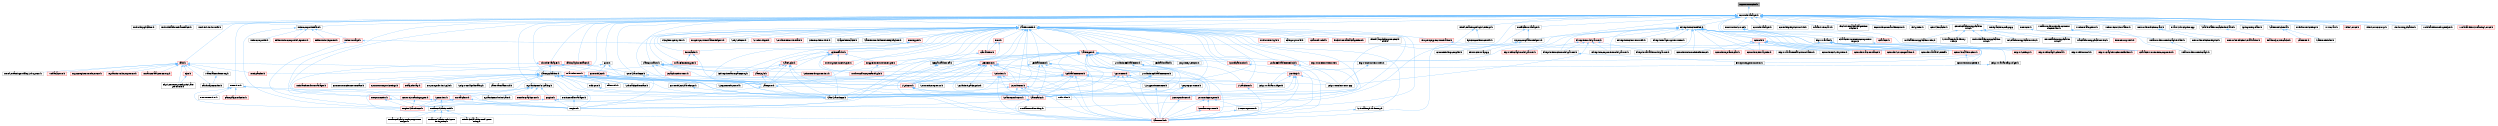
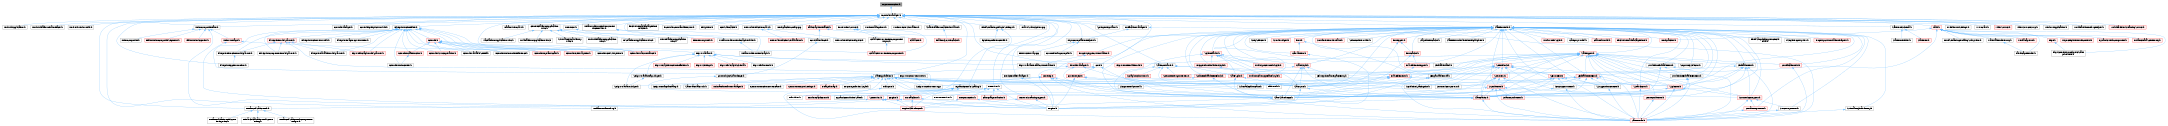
  digraph {
    fontname="DejaVu Serif"
    node [color=grey40 fillcolor=white fontname="DejaVu Serif" fontsize=10 shape=box style=filled]
    edge [color=steelblue1 dir=back fontname="DejaVu Serif" fontsize=10 labelfontname=Helvetica labelfontsize=10 style=solid]
    n1 [color=gray40 fillcolor=grey60 fontcolor=black height=0.2 label="AccessDetection.h" width=0.4]
    n2 [height=0.2 label="IConsoleManager.h" width=0.4]
    n3 [height=0.2 label="AndroidApplication.h" width=0.4]
    n4 [height=0.2 label="AndroidPlatformFramePacer.h" width=0.4]
    n5 [height=0.2 label="AndroidWindowUtils.h" width=0.4]
    n6 [height=0.2 label="AnimCompositeBase.h" width=0.4]
    n7 [height=0.2 label="AsyncCompilationHelpers.h" width=0.4]
    n8 [height=0.2 label="BlueprintActionFilter.h" width=0.4]
    n9 [height=0.2 label="BlueprintTypePromotion.h" width=0.4]
    n10 [height=0.2 label="ConsoleManager.h" width=0.4]
    n11 [height=0.2 label="ControlRigPhysicsModule.h" width=0.4]
    n12 [height=0.2 label="Core.h" width=0.4]
    n13 [height=0.2 label="CoreSharedPCH.h" width=0.4]
    n14 [height=0.2 label="DataDrivenCVars.h" width=0.4]
    n15 [height=0.2 label="DeviceProfileManager.h" width=0.4]
    n16 [height=0.2 label="DynamicRenderScaling.h" width=0.4]
    n17 [height=0.2 label="MediaIOAudioDebug.h" width=0.4]
    n18 [height=0.2 label="InstancedStaticMesh.h" width=0.4]
    n19 [height=0.2 label="ExclusiveLoadPackageTime\lTracker.h" width=0.4]
    n20 [height=0.2 label="FConsoleCommandExecutor.h" width=0.4]
    n21 [height=0.2 label="FXSystem.h" width=0.4]
    n22 [height=0.2 label="GPUSkinCache.h" width=0.4]
    n23 [height=0.2 label="GenericPlatformApplication\lMisc.h" width=0.4]
    n24 [height=0.2 label="IoDispatcherConfig.cpp" width=0.4]
    n25 [height=0.2 label="LODActor.h" width=0.4]
    n26 [height=0.2 label="MetasoundFrontendDocument\lIdGenerator.h" width=0.4]
    n27 [height=0.2 label="MotionTrailOptions.h" width=0.4]
    n28 [height=0.2 label="MotionVectorSimulation.h" width=0.4]
    n29 [height=0.2 label="NetDriver.h" width=0.4]
    n30 [height=0.2 label="NetworkPredictionCVars.h" width=0.4]
    n31 [height=0.2 label="NotificationManager.h" width=0.4]
    n32 [height=0.2 label="PixelStreaming2PluginSettings.h" width=0.4]
    n33 [height=0.2 label="QuartzSubscription.cpp" width=0.4]
    n34 [height=0.2 label="RigVMVariant.h" width=0.4]
    n35 [height=0.2 label="RootMotionSource.h" width=0.4]
    n36 [height=0.2 label="ShaderPlatformCachedIniValue.h" width=0.4]
    n37 [height=0.2 label="SlateApplication.h" width=0.4]
    n38 [height=0.2 label="SlateConstants.h" width=0.4]
    n39 [height=0.2 label="SlateFontInfo.h" width=0.4]
    n40 [height=0.2 label="SpringInterpolator.h" width=0.4]
    n41 [height=0.2 label="StateTreeSchema.h" width=0.4]
    n42 [color=red fillcolor="#FFF0F0" height=0.2 label="Task.h" width=0.4]
    n43 [color=red fillcolor="#FFF0F0" height=0.2 label="TaskGraphInterfaces.h" width=0.4]
    n44 [color=red fillcolor="#FFF0F0" height=0.2 label="TextureStreamingTypes.h" width=0.4]
    n45 [color=red fillcolor="#FFF0F0" height=0.2 label="ThrottleManager.h" width=0.4]
    n46 [height=0.2 label="UVEditorUXSettings.h" width=0.4]
    n47 [height=0.2 label="VVMCVars.h" width=0.4]
    n48 [color=red fillcolor="#FFF0F0" height=0.2 label="VideoSource.h" width=0.4]
    n49 [height=0.2 label="VideoSourceGroup.h" width=0.4]
    n50 [height=0.2 label="WindowsApplication.h" width=0.4]
    n51 [height=0.2 label="WorldPartitionDebugHelper.h" width=0.4]
    n52 [color=red fillcolor="#FFF0F0" height=0.2 label="WorldPartitionStreamingSource.h" width=0.4]
    n53 [height=0.2 label="AnimComposite.h" width=0.4]
    n54 [color=red fillcolor="#FFF0F0" height=0.2 label="AnimMontage.h" width=0.4]
    n55 [color=red fillcolor="#FFF0F0" height=0.2 label="EngineSharedPCH.h" width=0.4]
    n56 [color=red fillcolor="#FFF0F0" height=0.2 label="EditorAnimCompositeSegment.h" width=0.4]
    n57 [color=red fillcolor="#FFF0F0" height=0.2 label="EditorAnimSegment.h" width=0.4]
    n58 [height=0.2 label="GroomBindingCompiler.h" width=0.4]
    n59 [height=0.2 label="Texture2DArray.cpp" width=0.4]
    n60 [height=0.2 label="BlueprintActionMenuUtils.h" width=0.4]
    n61 [height=0.2 label="BlueprintComponentNodeSpawner.h" width=0.4]
    n62 [height=0.2 label="BlueprintDragDropMenuItem.h" width=0.4]
    n63 [height=0.2 label="BlueprintFunctionNodeSpawner.h" width=0.4]
    n64 [color=red fillcolor="#FFF0F0" height=0.2 label="BlueprintNodeSpawner.h" width=0.4]
    n65 [height=0.2 label="BlueprintVariableNodeSpawner.h" width=0.4]
    n66 [color=red fillcolor="#FFF0F0" height=0.2 label="RigVMEdGraphNodeSpawner.h" width=0.4]
    n67 [color=red fillcolor="#FFF0F0" height=0.2 label="K2Node.h" width=0.4]
    n68 [height=0.2 label="K2Node_AnimNodeReference.h" width=0.4]
    n69 [color=red fillcolor="#FFF0F0" height=0.2 label="K2Node_CallFunction.h" width=0.4]
    n70 [height=0.2 label="K2Node_AnimGetter.h" width=0.4]
    n71 [color=red fillcolor="#FFF0F0" height=0.2 label="K2Node_DynamicCast.h" width=0.4]
    n72 [color=red fillcolor="#FFF0F0" height=0.2 label="K2Node_GetArrayItem.h" width=0.4]
    n73 [height=0.2 label="K2Node_GetSubsystem.h" width=0.4]
    n74 [color=red fillcolor="#FFF0F0" height=0.2 label="K2Node_MacroInstance.h" width=0.4]
    n75 [color=red fillcolor="#FFF0F0" height=0.2 label="K2Node_StructOperation.h" width=0.4]
    n76 [height=0.2 label="K2Node_VariableSetRef.h" width=0.4]
    n77 [height=0.2 label="RigVMActionMenuUtils.h" width=0.4]
    n78 [color=red fillcolor="#FFF0F0" height=0.2 label="CoreUObject.h" width=0.4]
    n79 [height=0.2 label="Engine.h" width=0.4]
    n80 [color=red fillcolor="#FFF0F0" height=0.2 label="SlateBasics.h" width=0.4]
    n81 [height=0.2 label="CoreUObjectSharedPCH.h" width=0.4]
    n82 [height=0.2 label="DynamicResolutionState.h" width=0.4]
    n83 [color=red fillcolor="#FFF0F0" height=0.2 label="Engine.h" width=0.4]
    n84 [color=red fillcolor="#FFF0F0" height=0.2 label="RenderGraphEvent.h" width=0.4]
    n85 [color=red fillcolor="#FFF0F0" height=0.2 label="SceneView.h" width=0.4]
    n86 [color=red fillcolor="#FFF0F0" height=0.2 label="UnrealClient.h" width=0.4]
    n87 [height=0.2 label="HierarchicalStaticMeshScene\lProxy.h" width=0.4]
    n88 [height=0.2 label="InstancedStaticMeshComponent\lHelper.h" width=0.4]
    n89 [height=0.2 label="InstancedStaticMeshScene\lProxyDesc.h" width=0.4]
    n90 [height=0.2 label="AndroidPlatformApplication\lMisc.h" width=0.4]
    n91 [height=0.2 label="IOSPlatformApplicationMisc.h" width=0.4]
    n92 [height=0.2 label="LinuxPlatformApplication\lMisc.h" width=0.4]
    n93 [height=0.2 label="MacPlatformApplicationMisc.h" width=0.4]
    n94 [height=0.2 label="NullPlatformApplicationMisc.h" width=0.4]
    n95 [height=0.2 label="SVirtualKeyboardEntry\lMisc.h" width=0.4]
    n96 [color=red fillcolor="#FFF0F0" height=0.2 label="HLODProxyMesh.h" width=0.4]
    n97 [height=0.2 label="MetasoundFrontendGraph.h" width=0.4]
    n98 [height=0.2 label="MetasoundFrontendGraphBuilder.h" width=0.4]
    n99 [height=0.2 label="DemoNetDriver.h" width=0.4]
    n100 [color=red fillcolor="#FFF0F0" height=0.2 label="GameplayPrediction.h" width=0.4]
    n101 [color=red fillcolor="#FFF0F0" height=0.2 label="NetConnection.h" width=0.4]
    n102 [height=0.2 label="NetworkPredictionPhysics.h" width=0.4]
    n103 [color=red fillcolor="#FFF0F0" height=0.2 label="NetworkPredictionSerialization.h" width=0.4]
    n104 [color=red fillcolor="#FFF0F0" height=0.2 label="SlateExtras.h" width=0.4]
    n105 [height=0.2 label="EpicRtcConferenceUtils.h" width=0.4]
    n106 [height=0.2 label="UtilsVideo.h" width=0.4]
    n107 [color=red fillcolor="#FFF0F0" height=0.2 label="RigVMEdGraphSchema.h" width=0.4]
    n108 [height=0.2 label="RigVMEditorTools.h" width=0.4]
    n109 [color=red fillcolor="#FFF0F0" height=0.2 label="RigVMGraphFunctionDefinition.h" width=0.4]
    n110 [color=red fillcolor="#FFF0F0" height=0.2 label="RigVMSettings.h" width=0.4]
    n111 [color=red fillcolor="#FFF0F0" height=0.2 label="RigVMTreeToolkitNode.h" width=0.4]
    n112 [height=0.2 label="RigVMVariantDetailCustomization.h" width=0.4]
    n113 [height=0.2 label="SRigVMVariantTagWidget.h" width=0.4]
    n114 [height=0.2 label="SRigVMVariantWidget.h" width=0.4]
    n115 [color=red fillcolor="#FFF0F0" height=0.2 label="CharacterMovementComponent.h" width=0.4]
    n116 [color=red fillcolor="#FFF0F0" height=0.2 label="Character.h" width=0.4]
    n117 [height=0.2 label="CharacterMovementComponent\lAsync.h" width=0.4]
    n118 [color=red fillcolor="#FFF0F0" height=0.2 label="ReadOnlyCVARCache.h" width=0.4]
    n119 [height=0.2 label="SRigVMActionMenu.cpp" width=0.4]
    n120 [height=0.2 label="SlateSharedPCH.h" width=0.4]
    n121 [color=red fillcolor="#FFF0F0" height=0.2 label="AnimatedAttributeManager.h" width=0.4]
    n122 [height=0.2 label="CommonUIActionRouterBase.h" width=0.4]
    n123 [color=red fillcolor="#FFF0F0" height=0.2 label="CommonUIInputSettings.h" width=0.4]
    n124 [color=red fillcolor="#FFF0F0" height=0.2 label="DelayedDrag.h" width=0.4]
    n125 [height=0.2 label="PaintUtils.h" width=0.4]
    n126 [height=0.2 label="PropertyInfoViewStyle.h" width=0.4]
    n127 [color=red fillcolor="#FFF0F0" height=0.2 label="SComboBox.h" width=0.4]
    n128 [height=0.2 label="SGridLineSpacingList.h" width=0.4]
    n129 [height=0.2 label="SNumericDropDown.h" width=0.4]
    n130 [height=0.2 label="SRigVMBulkEditDialog.h" width=0.4]
    n131 [height=0.2 label="SSegmentedControl.h" width=0.4]
    n132 [color=red fillcolor="#FFF0F0" height=0.2 label="SSpinBox.h" width=0.4]
    n133 [height=0.2 label="SlateMaterialBrush.h" width=0.4]
    n134 [height=0.2 label="SubTrackEditorBase.h" width=0.4]
    n135 [height=0.2 label="UtilsCore.h" width=0.4]
    n136 [height=0.2 label="SlateCore.h" width=0.4]
    n137 [height=0.2 label="SBlueprintNamespaceEntry.h" width=0.4]
    n138 [color=red fillcolor="#FFF0F0" height=0.2 label="SGraphActionMenu.h" width=0.4]
    n139 [color=red fillcolor="#FFF0F0" height=0.2 label="SKismetDebugTreeView.h" width=0.4]
    n140 [color=red fillcolor="#FFF0F0" height=0.2 label="SListView.h" width=0.4]
    n141 [color=red fillcolor="#FFF0F0" height=0.2 label="STextComboBox.h" width=0.4]
    n142 [color=red fillcolor="#FFF0F0" height=0.2 label="SNumericEntryBox.h" width=0.4]
    n143 [color=red fillcolor="#FFF0F0" height=0.2 label="SRotatorInputBox.h" width=0.4]
    n144 [height=0.2 label="SVectorInputBox.h" width=0.4]
    n145 [color=red fillcolor="#FFF0F0" height=0.2 label="AudioMeterStyle.h" width=0.4]
    n146 [color=red fillcolor="#FFF0F0" height=0.2 label="AudioOscilloscopePanelStyle.h" width=0.4]
    n147 [color=red fillcolor="#FFF0F0" height=0.2 label="AudioSpectrumPlotStyle.h" width=0.4]
    n148 [color=red fillcolor="#FFF0F0" height=0.2 label="CanvasItem.h" width=0.4]
    n149 [height=0.2 label="CategoryModel.h" width=0.4]
    n150 [color=red fillcolor="#FFF0F0" height=0.2 label="ChannelModel.h" width=0.4]
    n151 [color=red fillcolor="#FFF0F0" height=0.2 label="ExclusiveLoadPackageTime.h" width=0.4]
    n152 [color=red fillcolor="#FFF0F0" height=0.2 label="DrawElementTypes.h" width=0.4]
    n153 [height=0.2 label="FixedSampledSequenceGrid\lData.h" width=0.4]
    n154 [color=red fillcolor="#FFF0F0" height=0.2 label="Font.h" width=0.4]
    n155 [color=red fillcolor="#FFF0F0" height=0.2 label="FontCache.h" width=0.4]
    n156 [color=red fillcolor="#FFF0F0" height=0.2 label="FontTypes.h" width=0.4]
    n157 [color=red fillcolor="#FFF0F0" height=0.2 label="IPropertyTypeCustomization.h" width=0.4]
    n158 [height=0.2 label="ISinglePropertyView.h" width=0.4]
    n159 [color=red fillcolor="#FFF0F0" height=0.2 label="ISlateStyle.h" width=0.4]
    n160 [color=red fillcolor="#FFF0F0" height=0.2 label="SlateStyle.h" width=0.4]
    n161 [color=red fillcolor="#FFF0F0" height=0.2 label="PropertyCustomizationHelpers.h" width=0.4]
    n162 [height=0.2 label="SEditableLabel.h" width=0.4]
    n163 [height=0.2 label="SEditableText.h" width=0.4]
    n164 [color=red fillcolor="#FFF0F0" height=0.2 label="SEditableTextBox.h" width=0.4]
    n165 [color=red fillcolor="#FFF0F0" height=0.2 label="SSearchBox.h" width=0.4]
    n166 [height=0.2 label="SSuggestionTextBox.h" width=0.4]
    n167 [color=red fillcolor="#FFF0F0" height=0.2 label="SErrorText.h" width=0.4]
    n168 [height=0.2 label="SPopUpErrorText.h" width=0.4]
    n169 [height=0.2 label="SExpandableArea.h" width=0.4]
    n170 [color=red fillcolor="#FFF0F0" height=0.2 label="SInlineEditableTextBlock.h" width=0.4]
    n171 [height=0.2 label="SInputKeySelector.h" width=0.4]
    n172 [height=0.2 label="SKeySelector.h" width=0.4]
    n173 [color=red fillcolor="#FFF0F0" height=0.2 label="SModeWidget.h" width=0.4]
    n174 [height=0.2 label="SMultiLineEditableText.h" width=0.4]
    n175 [height=0.2 label="SMultiLineEditableTextBox.h" width=0.4]
    n176 [color=red fillcolor="#FFF0F0" height=0.2 label="SNotificationList.h" width=0.4]
    n177 [color=red fillcolor="#FFF0F0" height=0.2 label="SOutlinerItemViewBase.h" width=0.4]
    n178 [color=red fillcolor="#FFF0F0" height=0.2 label="STextBlock.h" width=0.4]
    n179 [height=0.2 label="STimecodeProvider.h" width=0.4]
    n180 [color=red fillcolor="#FFF0F0" height=0.2 label="SToolTip.h" width=0.4]
    n181 [height=0.2 label="SVirtualKeyboardEntry.h" width=0.4]
    n182 [height=0.2 label="ShapedTextCache.h" width=0.4]
    n183 [height=0.2 label="SlateTextUnderlineLineHighlighter.h" width=0.4]
    n184 [color=red fillcolor="#FFF0F0" height=0.2 label="SlateTypes.h" width=0.4]
    n185 [color=red fillcolor="#FFF0F0" height=0.2 label="StyleDefaults.h" width=0.4]
    n186 [color=red fillcolor="#FFF0F0" height=0.2 label="TriggerThresholdLineStyle.h" width=0.4]
    n187 [color=red fillcolor="#FFF0F0" height=0.2 label="StateTree.h" width=0.4]
    n188 [height=0.2 label="StateTreeLinker.h" width=0.4]
    n189 [color=red fillcolor="#FFF0F0" height=0.2 label="DrawElements.h" width=0.4]
    n190 [color=red fillcolor="#FFF0F0" height=0.2 label="AsyncRegisterLevelContext.h" width=0.4]
    n191 [color=red fillcolor="#FFF0F0" height=0.2 label="DynamicMeshComponent.h" width=0.4]
    n192 [color=red fillcolor="#FFF0F0" height=0.2 label="InstanceDataSceneProxy.h" width=0.4]
    n193 [color=red fillcolor="#FFF0F0" height=0.2 label="IoDispatcher.h" width=0.4]
    n194 [height=0.2 label="LandscapeRender.h" width=0.4]
    n195 [height=0.2 label="LevelStreamingProfilingSubsystem.h" width=0.4]
    n196 [height=0.2 label="MaterialRenderProxy.h" width=0.4]
    n197 [color=red fillcolor="#FFF0F0" height=0.2 label="MediaCapture.h" width=0.4]
    n198 [height=0.2 label="PhysScene_AsyncPhysicsState\lJobQueue.h" width=0.4]
    n199 [color=red fillcolor="#FFF0F0" height=0.2 label="Pipe.h" width=0.4]
    n200 [color=red fillcolor="#FFF0F0" height=0.2 label="SNameComboBox.h" width=0.4]
    n1 -> n2
    n2 -> n3
    n2 -> n4
    n2 -> n5
    n2 -> n6
    n2 -> n7
    n2 -> n8
    n2 -> n9
    n2 -> n10
    n2 -> n11
    n2 -> n12
    n2 -> n13
    n2 -> n14
    n2 -> n15
    n2 -> n16
    n2 -> n17
    n2 -> n18
    n2 -> n19
    n2 -> n20
    n2 -> n21
    n2 -> n22
    n2 -> n23
    n2 -> n24
    n2 -> n25
    n2 -> n26
    n2 -> n27
    n2 -> n28
    n2 -> n29
    n2 -> n30
    n2 -> n31
    n2 -> n32
    n2 -> n33
    n2 -> n34
    n2 -> n35
    n2 -> n36
    n2 -> n37
    n2 -> n38
    n2 -> n39
    n2 -> n40
    n2 -> n41
    n2 -> n42
    n2 -> n43
    n2 -> n44
    n2 -> n45
    n2 -> n46
    n2 -> n47
    n2 -> n48
    n2 -> n49
    n2 -> n50
    n2 -> n51
    n2 -> n52
    n6 -> n53
    n6 -> n54
    n6 -> n55
    n6 -> n56
    n6 -> n57
    n7 -> n58
    n7 -> n59
    n8 -> n60
    n8 -> n61
    n8 -> n62
    n8 -> n63
    n8 -> n64
    n8 -> n65
    n8 -> n66
    n8 -> n67
    n8 -> n68
    n8 -> n69
    n8 -> n70
    n8 -> n71
    n8 -> n72
    n8 -> n73
    n8 -> n74
    n8 -> n75
    n8 -> n76
    n8 -> n77
    n12 -> n78
    n12 -> n79
    n12 -> n80
    n13 -> n81
    n15 -> n79
    n16 -> n82
    n16 -> n83
    n16 -> n84
    n16 -> n85
    n16 -> n86
    n18 -> n87
    n18 -> n88
    n18 -> n89
    n23 -> n90
    n23 -> n91
    n23 -> n92
    n23 -> n93
    n23 -> n94
    n23 -> n95
    n25 -> n96
    n26 -> n97
    n26 -> n98
    n29 -> n55
    n29 -> n79
    n29 -> n99
    n29 -> n100
    n29 -> n101
    n30 -> n102
    n30 -> n103
    n31 -> n7
    n31 -> n104
    n32 -> n105
    n32 -> n106
    n34 -> n107
    n34 -> n108
    n34 -> n109
    n34 -> n110
    n34 -> n111
    n34 -> n112
    n34 -> n113
-   n13 -> n114
+   n34 -> n114
    n35 -> n115
    n35 -> n116
    n35 -> n117
    n36 -> n118
    n37 -> n80
    n37 -> n104
    n37 -> n119
    n37 -> n120
    n37 -> n121
    n37 -> n122
    n37 -> n123
    n37 -> n124
    n37 -> n125
    n37 -> n126
    n37 -> n127
    n37 -> n128
    n37 -> n129
    n37 -> n130
    n37 -> n131
    n37 -> n132
    n37 -> n133
    n37 -> n134
    n37 -> n135
    n38 -> n120
    n38 -> n136
    n38 -> n137
    n38 -> n138
    n38 -> n139
    n38 -> n140
    n39 -> n120
    n39 -> n127
    n39 -> n132
    n39 -> n136
    n39 -> n137
    n39 -> n141
    n39 -> n142
    n39 -> n143
    n39 -> n144
    n39 -> n145
    n39 -> n146
    n39 -> n147
    n39 -> n148
    n39 -> n149
    n39 -> n150
    n39 -> n151
    n39 -> n152
    n39 -> n153
    n39 -> n154
    n39 -> n155
    n39 -> n156
    n39 -> n157
    n39 -> n158
    n39 -> n159
    n39 -> n160
    n39 -> n161
    n39 -> n162
    n39 -> n163
    n39 -> n164
    n39 -> n165
    n39 -> n166
    n39 -> n167
    n39 -> n168
    n39 -> n169
    n39 -> n170
    n39 -> n171
    n39 -> n172
    n39 -> n173
    n39 -> n174
    n39 -> n175
    n39 -> n176
    n39 -> n177
    n39 -> n178
    n39 -> n179
    n39 -> n180
    n39 -> n181
    n39 -> n182
    n39 -> n183
    n39 -> n184
    n39 -> n185
    n39 -> n186
    n41 -> n187
    n41 -> n188
    n42 -> n189
    n42 -> n190
    n42 -> n191
    n42 -> n192
    n42 -> n193
    n42 -> n194
    n42 -> n195
    n42 -> n196
    n42 -> n197
    n42 -> n198
    n42 -> n199
    n43 -> n13
    n43 -> n193
    n44 -> n55
    n44 -> n79
    n45 -> n37
    n45 -> n120
    n45 -> n136
    n54 -> n55
    n54 -> n115
    n63 -> n9
    n64 -> n61
    n64 -> n63
    n64 -> n65
    n64 -> n66
    n64 -> n119
    n67 -> n68
    n67 -> n69
    n67 -> n71
    n67 -> n72
    n67 -> n73
    n67 -> n74
    n67 -> n75
    n67 -> n76
    n69 -> n70
    n77 -> n119
    n78 -> n79
    n78 -> n80
    n78 -> n136
    n80 -> n79
    n80 -> n104
    n81 -> n120
    n83 -> n17
    n83 -> n55
    n83 -> n79
    n85 -> n18
    n85 -> n55
    n85 -> n79
    n86 -> n55
    n86 -> n79
    n98 -> n97
    n101 -> n55
    n101 -> n79
    n113 -> n114
    n117 -> n115
    n120 -> n55
    n127 -> n80
    n127 -> n104
    n127 -> n120
    n127 -> n141
    n127 -> n200
    n132 -> n80
    n132 -> n104
    n132 -> n142
    n135 -> n106
    n136 -> n79
    n136 -> n80
    n140 -> n80
    n140 -> n104
    n140 -> n120
    n140 -> n127
    n141 -> n104
    n142 -> n104
    n142 -> n143
    n142 -> n144
    n143 -> n104
    n144 -> n104
    n148 -> n79
    n152 -> n189
    n154 -> n79
    n154 -> n148
    n155 -> n136
    n155 -> n152
    n156 -> n136
    n156 -> n155
    n157 -> n112
    n159 -> n120
    n159 -> n136
    n159 -> n137
    n159 -> n160
    n159 -> n200
    n160 -> n120
    n160 -> n136
    n163 -> n80
    n163 -> n104
    n163 -> n120
    n163 -> n132
    n163 -> n142
    n163 -> n164
    n164 -> n80
    n164 -> n104
    n164 -> n120
    n164 -> n128
    n164 -> n129
    n164 -> n165
    n164 -> n166
    n165 -> n104
    n166 -> n104
    n167 -> n80
    n167 -> n104
    n167 -> n120
    n167 -> n166
    n167 -> n168
    n168 -> n80
    n168 -> n104
    n169 -> n104
    n169 -> n120
    n170 -> n104
    n170 -> n119
    n174 -> n80
    n174 -> n104
    n174 -> n175
    n175 -> n80
    n175 -> n104
    n176 -> n104
    n178 -> n80
-   n178 -> n104
+   n178 -> n168
    n178 -> n120
    n178 -> n127
    n178 -> n128
    n178 -> n129
    n178 -> n131
    n178 -> n132
    n178 -> n140
    n178 -> n142
    n178 -> n167
    n180 -> n80
    n180 -> n104
    n180 -> n114
    n180 -> n119
    n180 -> n120
    n181 -> n104
    n184 -> n111
    n184 -> n120
    n184 -> n127
    n184 -> n132
    n184 -> n136
    n184 -> n139
    n184 -> n140
    n184 -> n141
    n184 -> n142
    n184 -> n162
    n184 -> n163
    n184 -> n164
    n184 -> n165
    n184 -> n166
    n184 -> n169
    n184 -> n170
    n184 -> n171
    n184 -> n174
    n184 -> n175
    n184 -> n176
    n184 -> n178
    n184 -> n200
    n185 -> n120
    n185 -> n136
    n185 -> n146
    n185 -> n147
    n185 -> n159
    n185 -> n160
    n185 -> n186
    n186 -> n146
    n189 -> n120
    n189 -> n125
    n189 -> n132
    n189 -> n134
    n189 -> n136
    n196 -> n194
    n199 -> n198
  }
